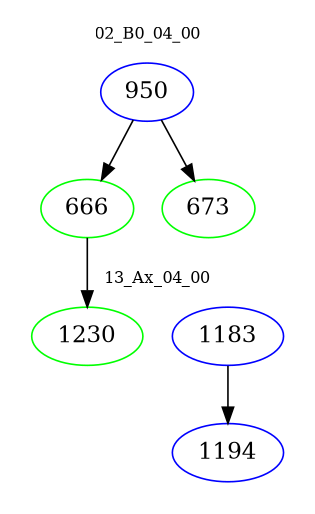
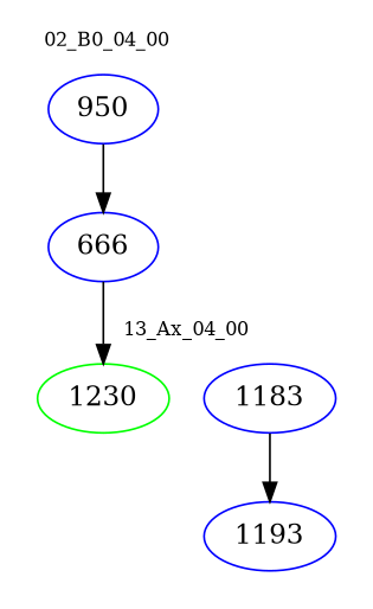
  digraph {
    fontname="DejaVu Serif"
    node [color=blue fontname="DejaVu Serif"]
    edge [color=black fontname="DejaVu Serif"]
    n1 [label=1183]
-   n2 [label=1194]
+   n2 [label=1193]
    n3 [color=green label=1230]
    n4 [label=950]
-   n5 [color=green label=666]
-   n6 [color=green label=673]
+   n5 [label=666]
    subgraph cluster_1 {
      color=white
      fontsize=10
      label="13_Ax_04_00"
      n1
      n2
      n3
    }
    subgraph cluster_2 {
      color=white
      fontsize=10
      label="02_B0_04_00"
      n4
      n5
-     n6
    }
    n1 -> n2
    n4 -> n5
-   n4 -> n6
    n5 -> n3
  }
